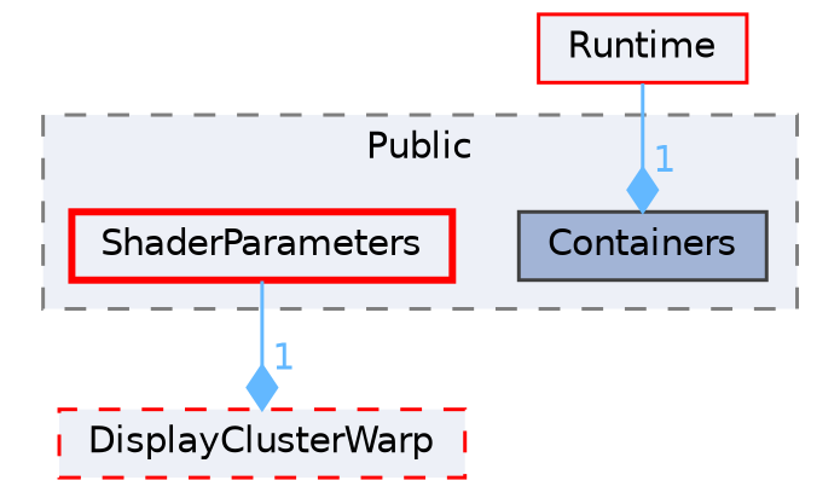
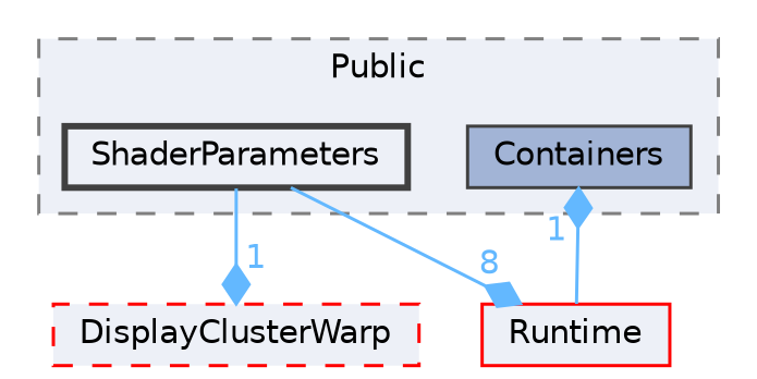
  digraph {
    compound=true
    node [color=grey25 fillcolor="#edf0f7" fontname=Helvetica fontsize=10 shape=box style=filled]
    edge [arrowhead=diamond color=steelblue1 fontcolor=steelblue1 fontname=Helvetica fontsize=10 headlabel=1 labeldistance=1.5 labelfontname=Helvetica labelfontsize=10]
    n1 [fillcolor="#a2b4d6" height=0.2 label=Containers width=0.4]
-   n2 [color=red height=0.2 label=ShaderParameters style="filled,bold" width=0.4]
+   n2 [height=0.2 label=ShaderParameters style="filled,bold" width=0.4]
    n3 [color=red height=0.2 label=DisplayClusterWarp style="filled,dashed" width=0.4]
    n4 [color=red height=0.2 label=Runtime width=0.4]
    subgraph cluster_1 {
      bgcolor="#edf0f7"
      fontname=Helvetica
      fontsize=10
      label=Public
      pencolor=grey50
      style="filled,dashed"
      n1
      n2
    }
    n2 -> n3
+   n2 -> n4 [headlabel=8]
    n4 -> n1
  }
